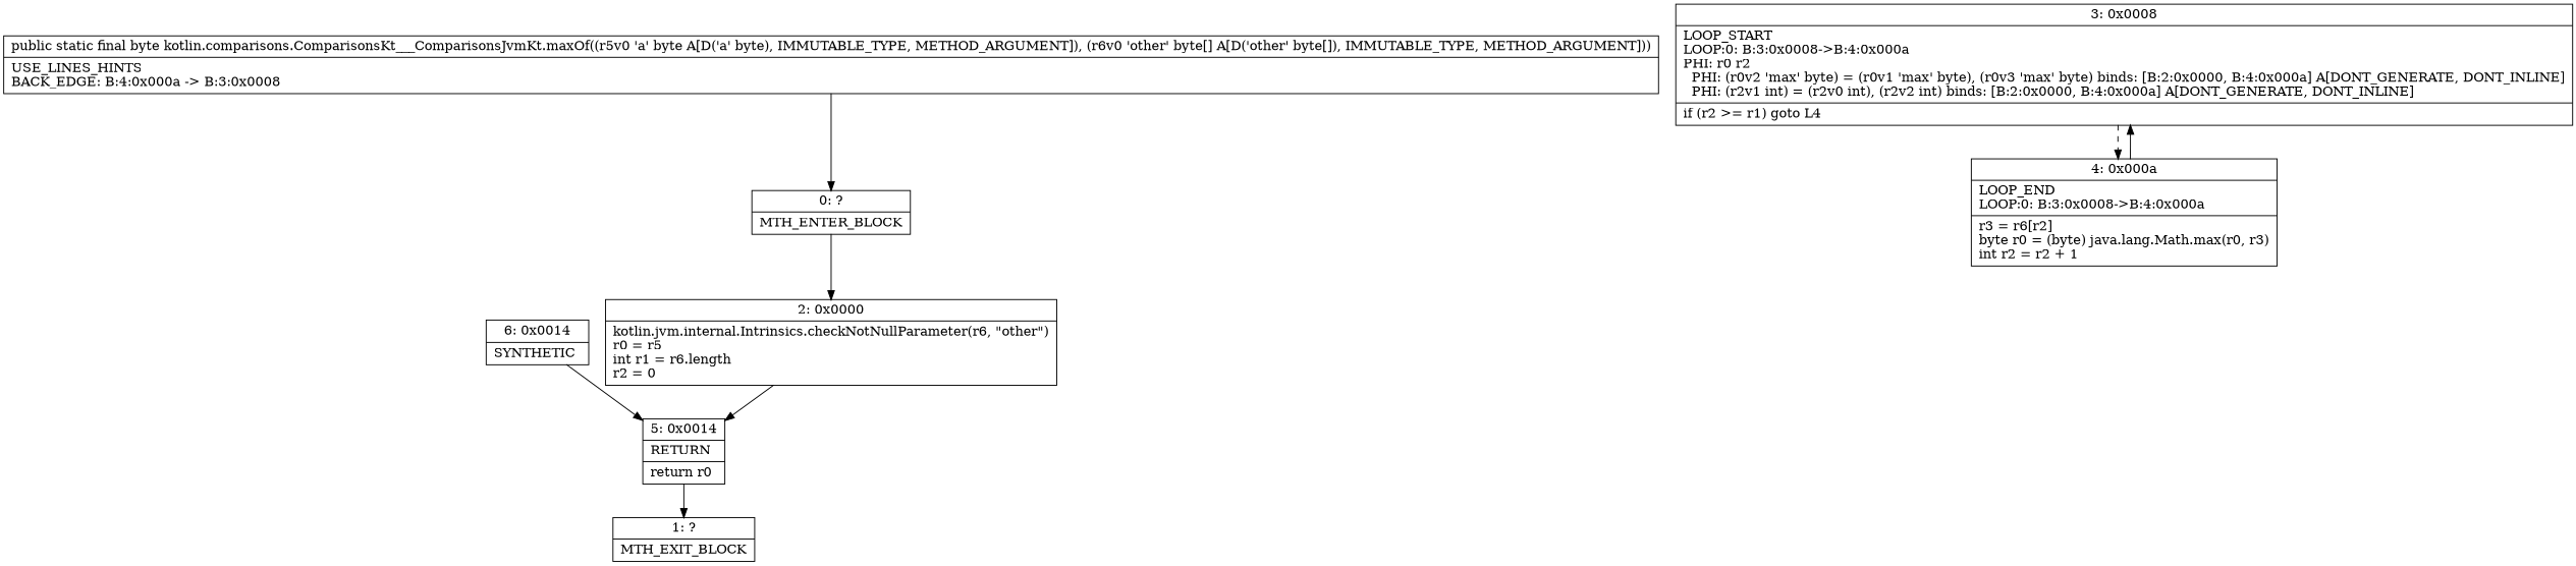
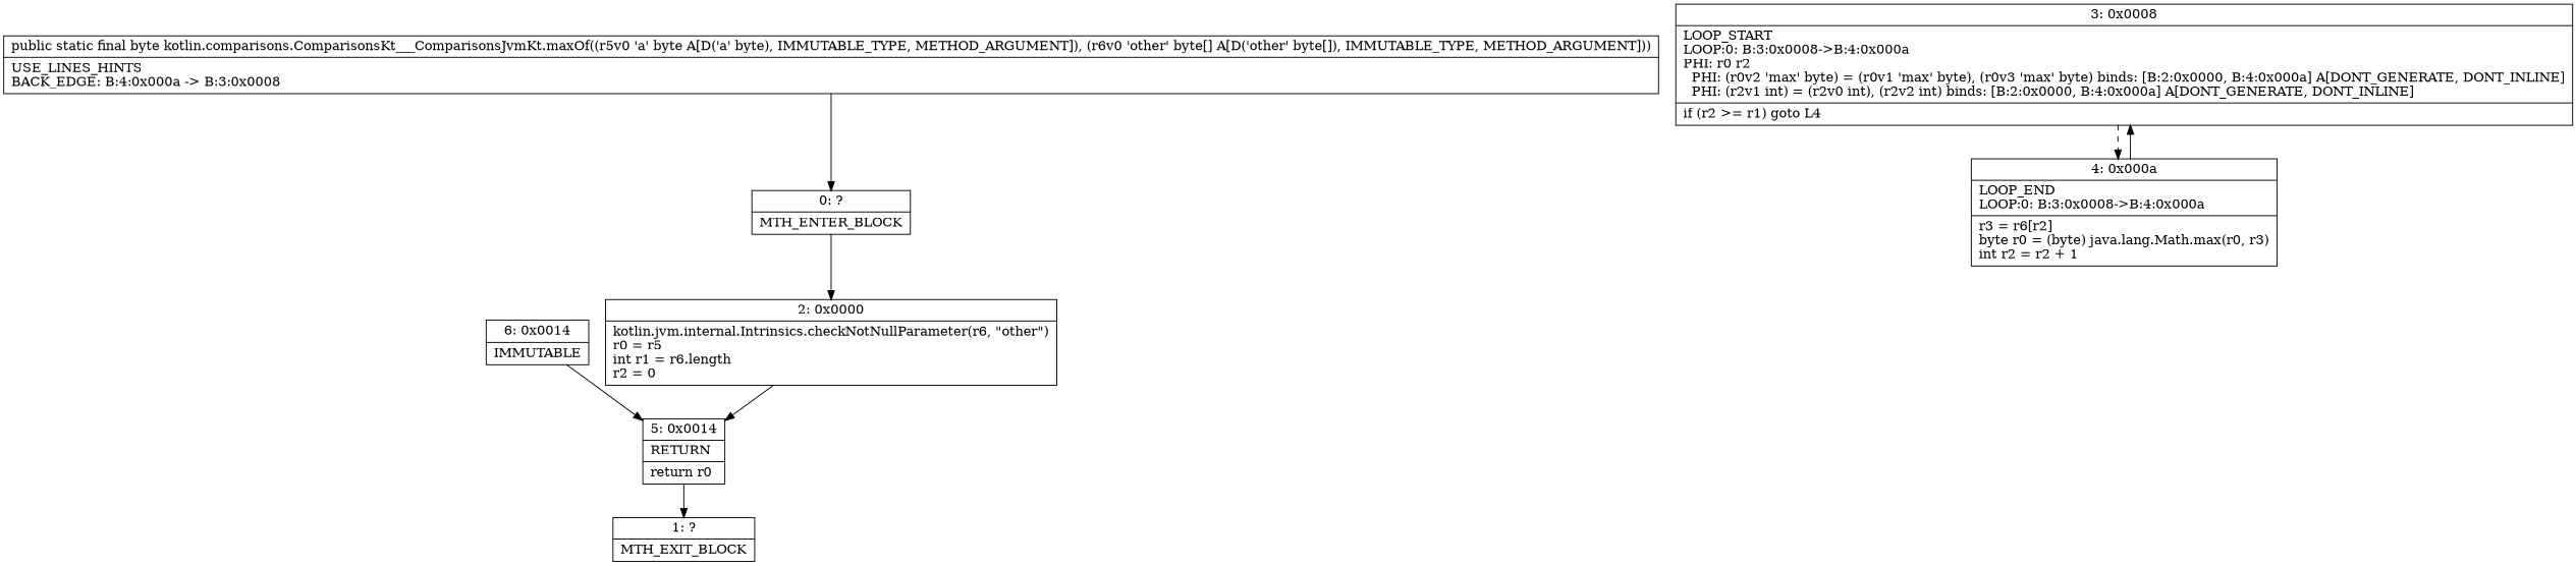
  digraph {
    node [shape=record]
    n1 [label="{0\:\ ?|MTH_ENTER_BLOCK\l}"]
    n2 [label="{2\:\ 0x0000|kotlin.jvm.internal.Intrinsics.checkNotNullParameter(r6, \"other\")\lr0 = r5\lint r1 = r6.length\lr2 = 0\l}"]
    n3 [label="{5\:\ 0x0014|RETURN\l|return r0\l}"]
    n4 [label="{3\:\ 0x0008|LOOP_START\lLOOP:0: B:3:0x0008\-\>B:4:0x000a\lPHI: r0 r2 \l  PHI: (r0v2 'max' byte) = (r0v1 'max' byte), (r0v3 'max' byte) binds: [B:2:0x0000, B:4:0x000a] A[DONT_GENERATE, DONT_INLINE]\l  PHI: (r2v1 int) = (r2v0 int), (r2v2 int) binds: [B:2:0x0000, B:4:0x000a] A[DONT_GENERATE, DONT_INLINE]\l|if (r2 \>= r1) goto L4\l}"]
    n5 [label="{4\:\ 0x000a|LOOP_END\lLOOP:0: B:3:0x0008\-\>B:4:0x000a\l|r3 = r6[r2]\lbyte r0 = (byte) java.lang.Math.max(r0, r3)\lint r2 = r2 + 1\l}"]
-   n6 [label="{6\:\ 0x0014|SYNTHETIC\l}"]
+   n6 [label="{6\:\ 0x0014|IMMUTABLE\l}"]
    n7 [label="{1\:\ ?|MTH_EXIT_BLOCK\l}"]
    n8 [label="{public static final byte kotlin.comparisons.ComparisonsKt___ComparisonsJvmKt.maxOf((r5v0 'a' byte A[D('a' byte), IMMUTABLE_TYPE, METHOD_ARGUMENT]), (r6v0 'other' byte[] A[D('other' byte[]), IMMUTABLE_TYPE, METHOD_ARGUMENT]))  | USE_LINES_HINTS\lBACK_EDGE: B:4:0x000a \-\> B:3:0x0008\l}"]
    n1 -> n2
    n2 -> n3
    n3 -> n7
    n4 -> n5 [style=dashed]
    n5 -> n4
    n6 -> n3
    n8 -> n1
  }
